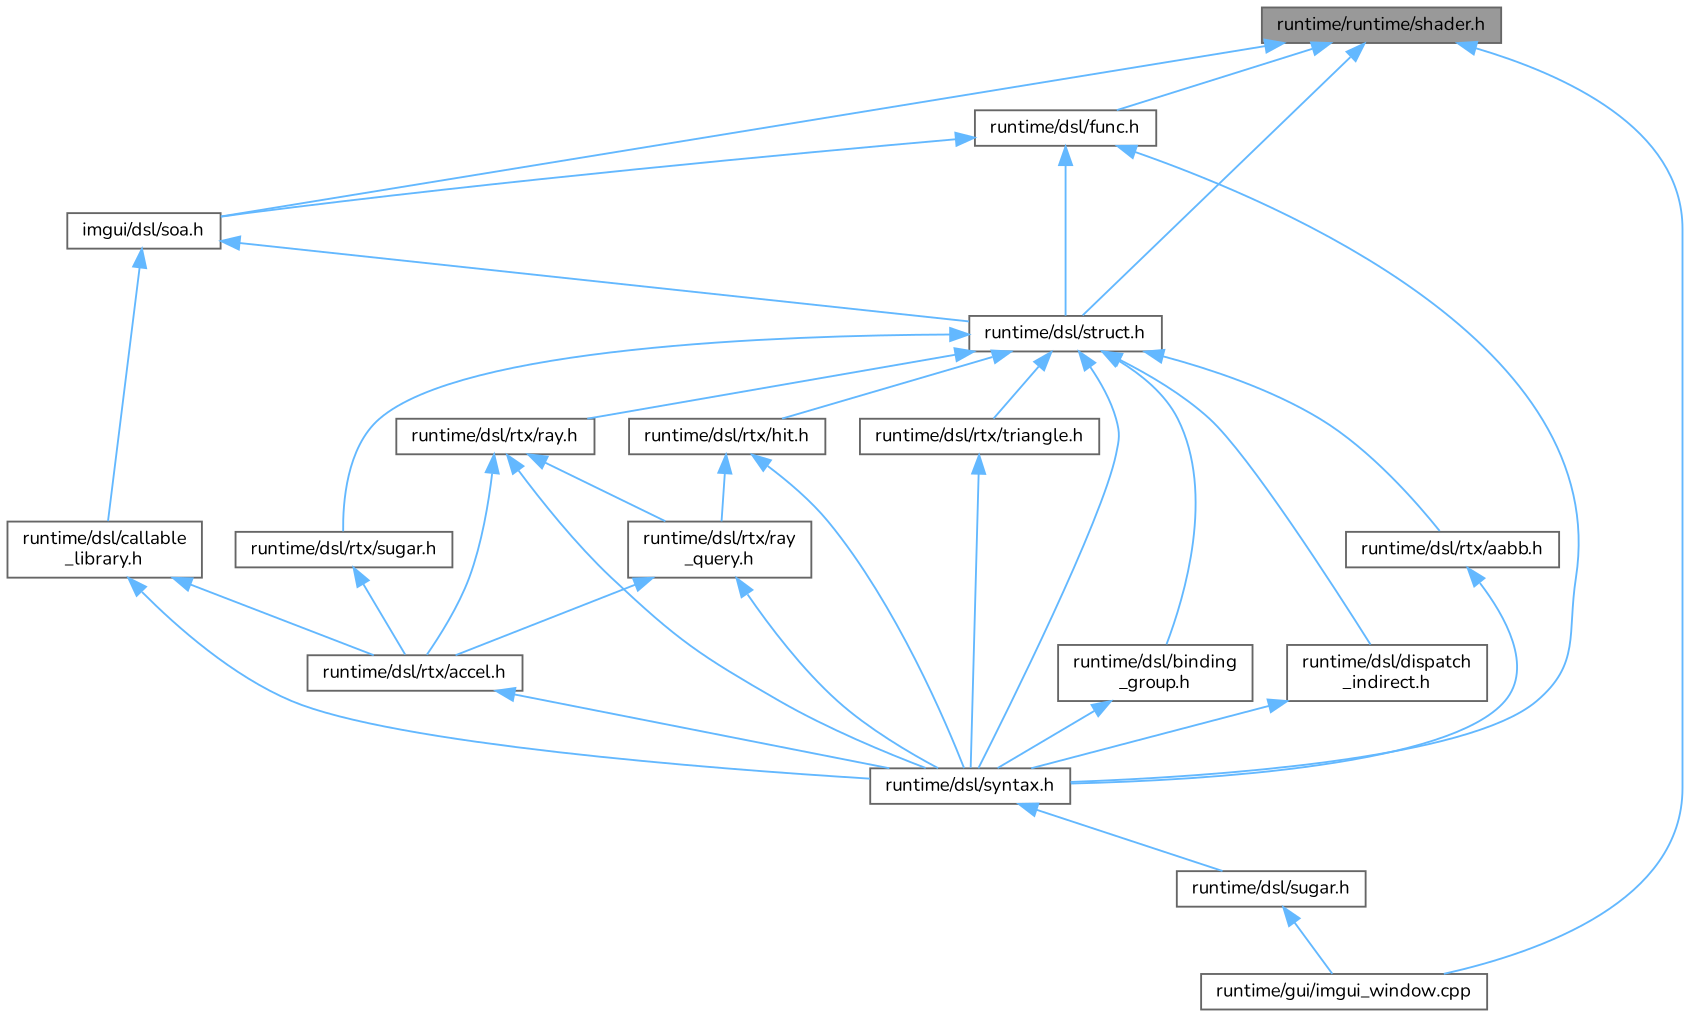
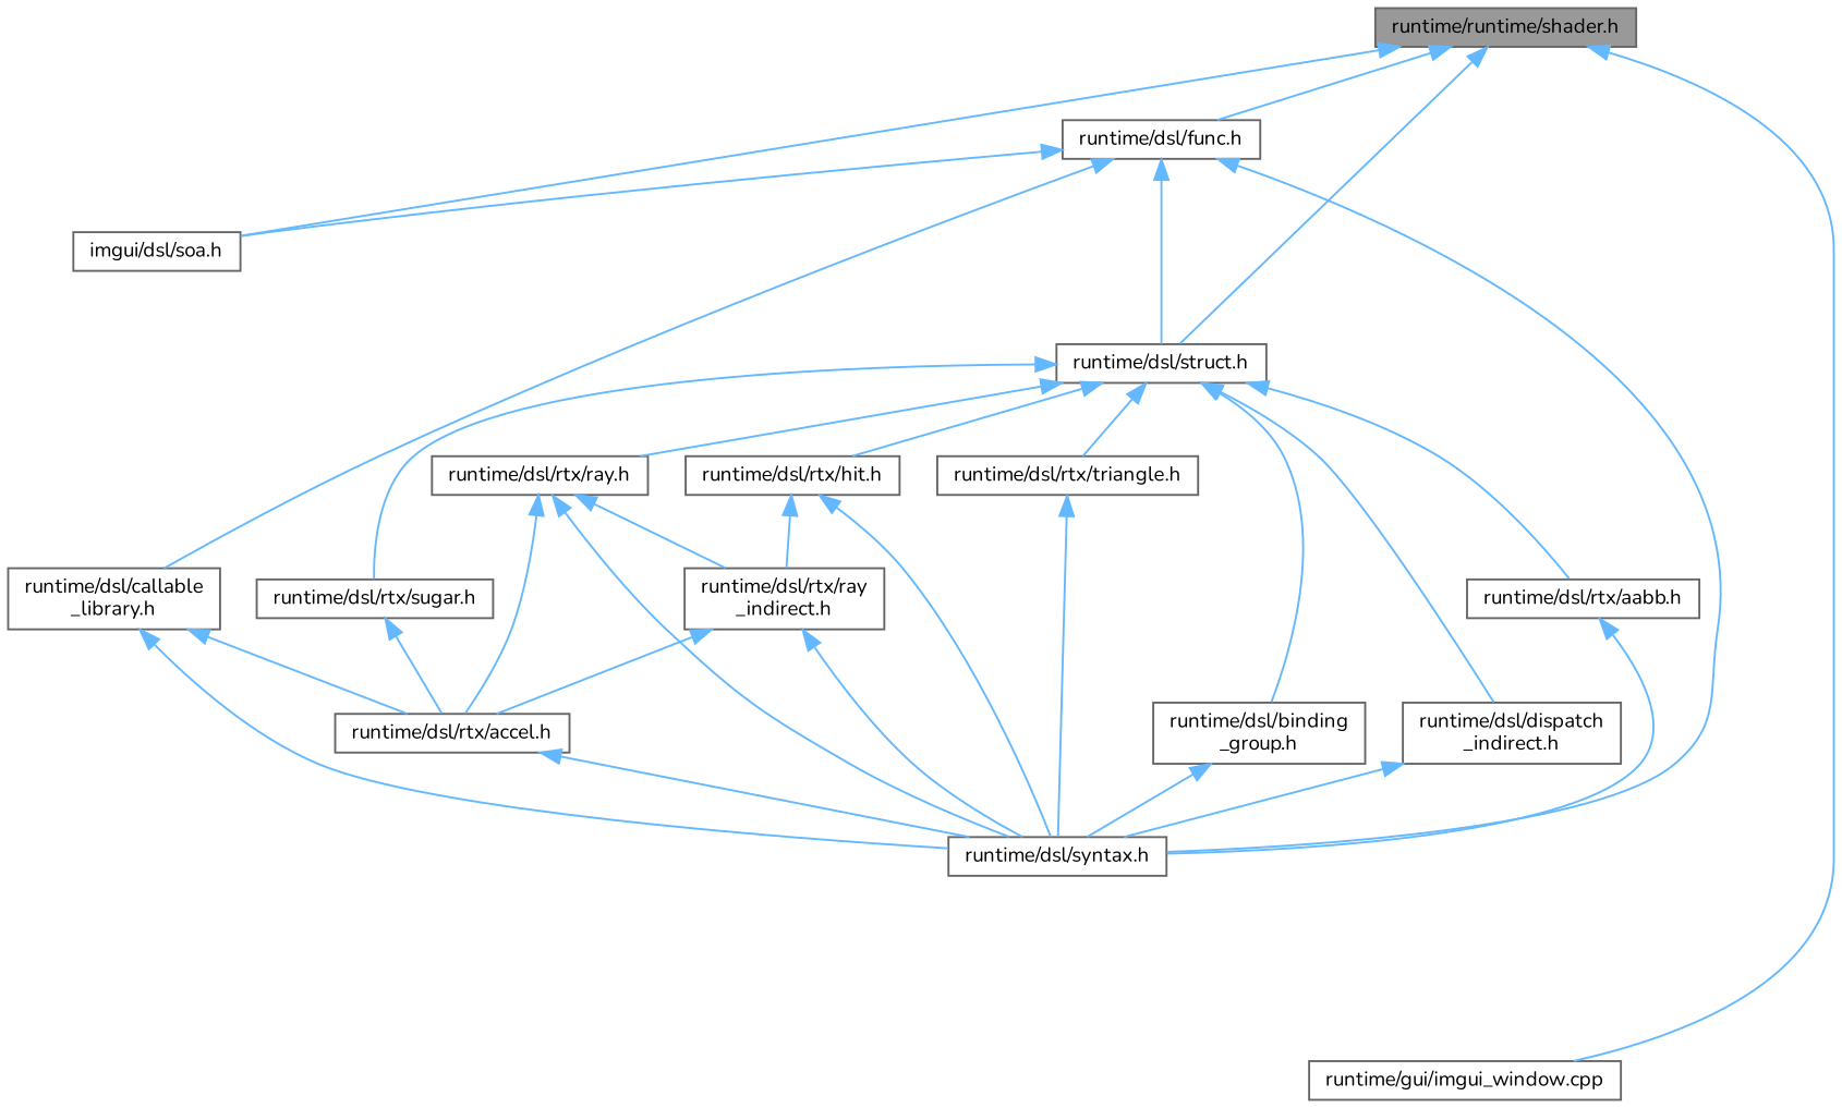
  digraph {
    fontname=Nunito
    node [color=grey40 fillcolor=white fontname=Nunito fontsize=10 shape=box style=filled]
    edge [color=steelblue1 dir=back fontname=Nunito fontsize=10 labelfontname=Helvetica labelfontsize=10 style=solid]
    n1 [color=gray40 fillcolor=grey60 fontcolor=black height=0.2 label="runtime/runtime/shader.h" width=0.4]
    n2 [height=0.2 label="runtime/dsl/func.h" width=0.4]
    n3 [height=0.2 label="runtime/gui/imgui_window.cpp" width=0.4]
    n4 [height=0.2 label="imgui/dsl/soa.h" width=0.4]
    n5 [height=0.2 label="runtime/dsl/struct.h" width=0.4]
    n6 [height=0.2 label="runtime/dsl/callable\l_library.h" width=0.4]
    n7 [height=0.2 label="runtime/dsl/syntax.h" width=0.4]
    n8 [height=0.2 label="runtime/dsl/binding\l_group.h" width=0.4]
    n9 [height=0.2 label="runtime/dsl/dispatch\l_indirect.h" width=0.4]
    n10 [height=0.2 label="runtime/dsl/rtx/aabb.h" width=0.4]
    n11 [height=0.2 label="runtime/dsl/rtx/hit.h" width=0.4]
    n12 [height=0.2 label="runtime/dsl/rtx/sugar.h" width=0.4]
    n13 [height=0.2 label="runtime/dsl/rtx/ray.h" width=0.4]
    n14 [height=0.2 label="runtime/dsl/rtx/triangle.h" width=0.4]
    n15 [height=0.2 label="runtime/dsl/rtx/accel.h" width=0.4]
-   n16 [height=0.2 label="runtime/dsl/sugar.h" width=0.4]
-   n17 [height=0.2 label="runtime/dsl/rtx/ray\l_query.h" width=0.4]
+   n17 [height=0.2 label="runtime/dsl/rtx/ray\l_indirect.h" width=0.4]
    n1 -> n2
    n1 -> n3
    n1 -> n4
    n1 -> n5
    n2 -> n4
    n2 -> n5
-   n4 -> n6
+   n2 -> n6
    n2 -> n7
-   n4 -> n5
-   n5 -> n7
    n5 -> n8
    n5 -> n9
    n5 -> n10
    n5 -> n11
    n5 -> n12
    n5 -> n13
    n5 -> n14
    n6 -> n7
    n6 -> n15
-   n7 -> n16
    n8 -> n7
    n9 -> n7
    n10 -> n7
    n11 -> n7
    n11 -> n17
    n12 -> n15
    n13 -> n7
    n13 -> n15
    n13 -> n17
    n14 -> n7
    n15 -> n7
-   n16 -> n3
    n17 -> n7
    n17 -> n15
  }
